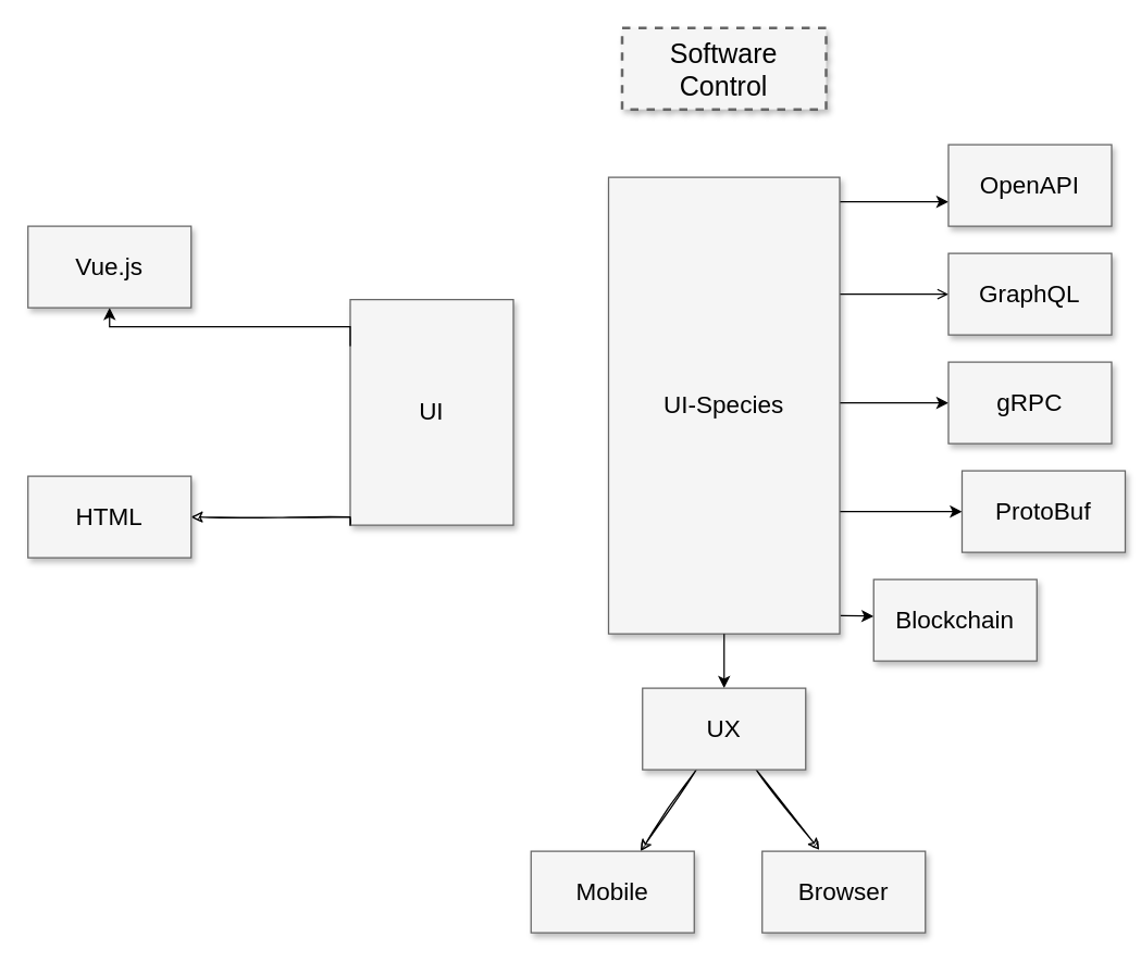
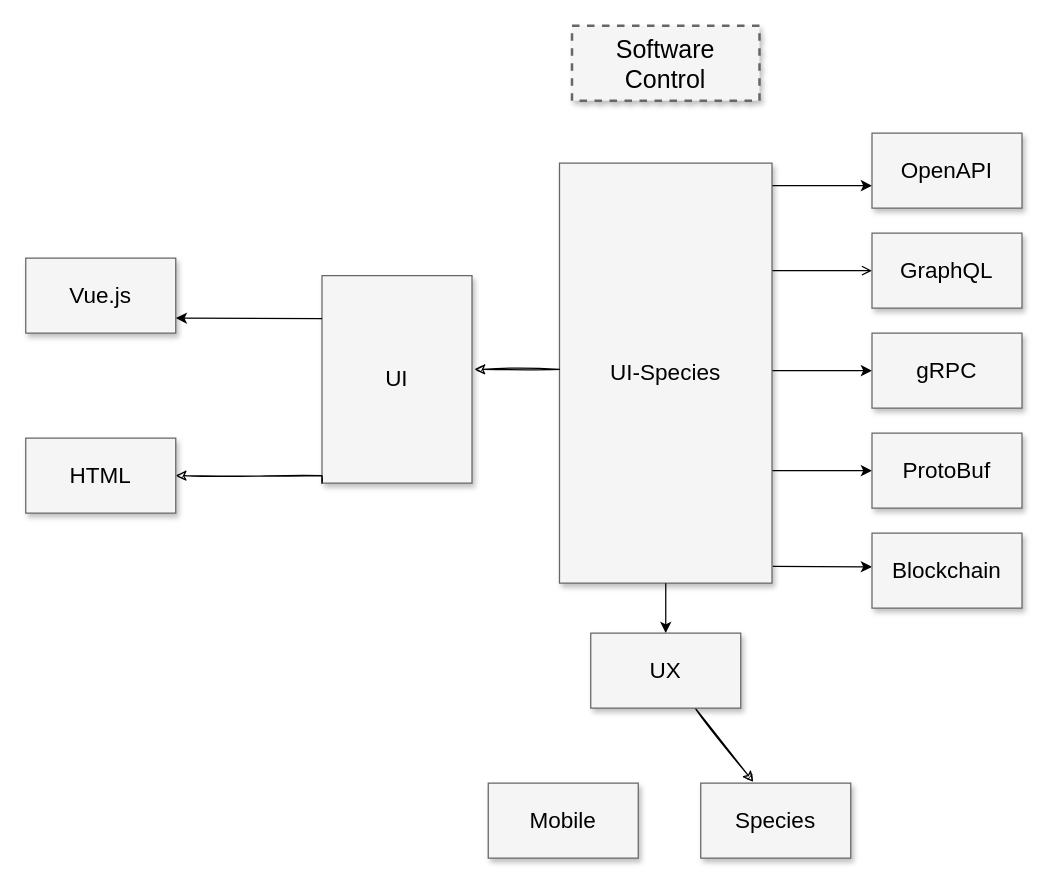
  <mxCell id="0" style=";html=1;" />
  <mxCell id="1" style=";html=1;" parent="0" />
  <mxCell id="2" value="Software Control" style="whiteSpace=wrap;html=1;shadow=1;fontSize=20;fillColor=#f5f5f5;strokeColor=#666666;strokeWidth=2;dashed=1;" parent="1" vertex="1"><mxGeometry x="457" y="20" width="150" height="60" as="geometry" /></mxCell>
  <mxCell id="3" style="edgeStyle=elbowEdgeStyle;rounded=0;html=1;startArrow=none;startFill=0;jettySize=auto;orthogonalLoop=1;fontSize=18;elbow=vertical;" parent="1" source="7" target="8" edge="1"><mxGeometry relative="1" as="geometry" /></mxCell>
  <mxCell id="4" style="edgeStyle=elbowEdgeStyle;rounded=0;html=1;startArrow=none;startFill=0;jettySize=auto;orthogonalLoop=1;fontSize=18;elbow=vertical;endArrow=open;" parent="1" source="7" target="9" edge="1"><mxGeometry relative="1" as="geometry" /></mxCell>
  <mxCell id="5" style="edgeStyle=elbowEdgeStyle;rounded=0;html=1;startArrow=none;startFill=0;jettySize=auto;orthogonalLoop=1;fontSize=18;elbow=vertical;" parent="1" source="7" target="10" edge="1"><mxGeometry relative="1" as="geometry" /></mxCell>
  <mxCell id="6" style="edgeStyle=elbowEdgeStyle;rounded=0;html=1;startArrow=none;startFill=0;jettySize=auto;orthogonalLoop=1;fontSize=18;elbow=vertical;" parent="1" source="7" target="11" edge="1"><mxGeometry relative="1" as="geometry" /></mxCell>
  <mxCell id="7" value="UI-Species" style="whiteSpace=wrap;html=1;shadow=1;fontSize=18;fillColor=#f5f5f5;strokeColor=#666666;" parent="1" vertex="1"><mxGeometry x="447" y="130" width="170" height="336" as="geometry" /></mxCell>
  <mxCell id="8" value="OpenAPI" style="whiteSpace=wrap;html=1;shadow=1;fontSize=18;fillColor=#f5f5f5;strokeColor=#666666;" parent="1" vertex="1"><mxGeometry x="697" y="106" width="120" height="60" as="geometry" /></mxCell>
  <mxCell id="9" value="GraphQL" style="whiteSpace=wrap;html=1;shadow=1;fontSize=18;fillColor=#f5f5f5;strokeColor=#666666;" parent="1" vertex="1"><mxGeometry x="697" y="186" width="120" height="60" as="geometry" /></mxCell>
  <mxCell id="10" value="gRPC" style="whiteSpace=wrap;html=1;shadow=1;fontSize=18;fillColor=#f5f5f5;strokeColor=#666666;" parent="1" vertex="1"><mxGeometry x="697" y="266" width="120" height="60" as="geometry" /></mxCell>
- <mxCell id="11" value="ProtoBuf" style="whiteSpace=wrap;html=1;shadow=1;fontSize=18;fillColor=#f5f5f5;strokeColor=#666666;" parent="1" vertex="1"><mxGeometry x="707" y="346" width="120" height="60" as="geometry" /></mxCell>
+ <mxCell id="11" value="ProtoBuf" style="whiteSpace=wrap;html=1;shadow=1;fontSize=18;fillColor=#f5f5f5;strokeColor=#666666;" parent="1" vertex="1"><mxGeometry x="697" y="346" width="120" height="60" as="geometry" /></mxCell>
+ <mxCell id="12" style="edgeStyle=elbowEdgeStyle;rounded=0;html=1;startArrow=none;startFill=0;jettySize=auto;orthogonalLoop=1;fontSize=18;elbow=vertical;sketch=1;strokeColor=default;entryX=1.017;entryY=0.453;entryDx=0;entryDy=0;entryPerimeter=0;" parent="1" source="7" target="13" edge="1"><mxGeometry relative="1" as="geometry"><Array as="points" /></mxGeometry></mxCell>
  <mxCell id="13" value="UI" style="whiteSpace=wrap;html=1;shadow=1;fontSize=18;fillColor=#f5f5f5;strokeColor=#666666;" parent="1" vertex="1"><mxGeometry x="257" y="220" width="120" height="166" as="geometry" /></mxCell>
  <mxCell id="14" style="edgeStyle=elbowEdgeStyle;rounded=0;html=1;startArrow=none;startFill=0;jettySize=auto;orthogonalLoop=1;fontSize=18;elbow=vertical;" parent="1" source="7" target="17" edge="1"><mxGeometry relative="1" as="geometry" /></mxCell>
- <mxCell id="15" style="rounded=0;sketch=1;orthogonalLoop=1;jettySize=auto;html=1;strokeColor=default;" edge="1" parent="1" source="17" target="22"><mxGeometry relative="1" as="geometry" /></mxCell>
  <mxCell id="16" style="rounded=0;sketch=1;orthogonalLoop=1;jettySize=auto;html=1;entryX=0.35;entryY=-0.017;entryDx=0;entryDy=0;entryPerimeter=0;strokeColor=default;" edge="1" parent="1" source="17" target="23"><mxGeometry relative="1" as="geometry" /></mxCell>
  <mxCell id="17" value="UX" style="whiteSpace=wrap;html=1;shadow=1;fontSize=18;fillColor=#f5f5f5;strokeColor=#666666;" parent="1" vertex="1"><mxGeometry x="472" y="506" width="120" height="60" as="geometry" /></mxCell>
  <mxCell id="18" style="edgeStyle=elbowEdgeStyle;rounded=0;html=1;startArrow=none;startFill=0;jettySize=auto;orthogonalLoop=1;fontSize=18;elbow=vertical;exitX=0;exitY=0.207;exitDx=0;exitDy=0;exitPerimeter=0;" parent="1" source="13" target="19" edge="1"><mxGeometry relative="1" as="geometry" /></mxCell>
- <mxCell id="19" value="Vue.js" style="whiteSpace=wrap;html=1;shadow=1;fontSize=18;fillColor=#f5f5f5;strokeColor=#666666;" parent="1" vertex="1"><mxGeometry x="20" y="166" width="120" height="60" as="geometry" /></mxCell>
+ <mxCell id="19" value="Vue.js" style="whiteSpace=wrap;html=1;shadow=1;fontSize=18;fillColor=#f5f5f5;strokeColor=#666666;" parent="1" vertex="1"><mxGeometry x="20" y="206" width="120" height="60" as="geometry" /></mxCell>
  <mxCell id="20" style="edgeStyle=orthogonalEdgeStyle;rounded=0;sketch=1;orthogonalLoop=1;jettySize=auto;html=1;strokeColor=default;entryX=1;entryY=0.5;entryDx=0;entryDy=0;exitX=0;exitY=1;exitDx=0;exitDy=0;" edge="1" parent="1" source="13" target="21"><mxGeometry relative="1" as="geometry"><mxPoint x="250" y="380" as="sourcePoint" /><Array as="points"><mxPoint x="257" y="380" /></Array></mxGeometry></mxCell>
  <mxCell id="21" value="HTML" style="whiteSpace=wrap;html=1;shadow=1;fontSize=18;fillColor=#f5f5f5;strokeColor=#666666;" vertex="1" parent="1"><mxGeometry x="20" y="350" width="120" height="60" as="geometry" /></mxCell>
  <mxCell id="22" value="Mobile" style="whiteSpace=wrap;html=1;shadow=1;fontSize=18;fillColor=#f5f5f5;strokeColor=#666666;" vertex="1" parent="1"><mxGeometry x="390" y="626" width="120" height="60" as="geometry" /></mxCell>
- <mxCell id="23" value="Browser" style="whiteSpace=wrap;html=1;shadow=1;fontSize=18;fillColor=#f5f5f5;strokeColor=#666666;" vertex="1" parent="1"><mxGeometry x="560" y="626" width="120" height="60" as="geometry" /></mxCell>
+ <mxCell id="23" value="Species" style="whiteSpace=wrap;html=1;shadow=1;fontSize=18;fillColor=#f5f5f5;strokeColor=#666666;" vertex="1" parent="1"><mxGeometry x="560" y="626" width="120" height="60" as="geometry" /></mxCell>
  <mxCell id="24" style="edgeStyle=elbowEdgeStyle;rounded=0;html=1;startArrow=none;startFill=0;jettySize=auto;orthogonalLoop=1;fontSize=18;elbow=vertical;exitX=1.004;exitY=0.96;exitDx=0;exitDy=0;exitPerimeter=0;" edge="1" parent="1" target="25" source="7"><mxGeometry relative="1" as="geometry"><mxPoint x="617" y="436" as="sourcePoint" /></mxGeometry></mxCell>
- <mxCell id="25" value="Blockchain" style="whiteSpace=wrap;html=1;shadow=1;fontSize=18;fillColor=#f5f5f5;strokeColor=#666666;" vertex="1" parent="1"><mxGeometry x="642" y="426" width="120" height="60" as="geometry" /></mxCell>
+ <mxCell id="25" value="Blockchain" style="whiteSpace=wrap;html=1;shadow=1;fontSize=18;fillColor=#f5f5f5;strokeColor=#666666;" vertex="1" parent="1"><mxGeometry x="697" y="426" width="120" height="60" as="geometry" /></mxCell>
